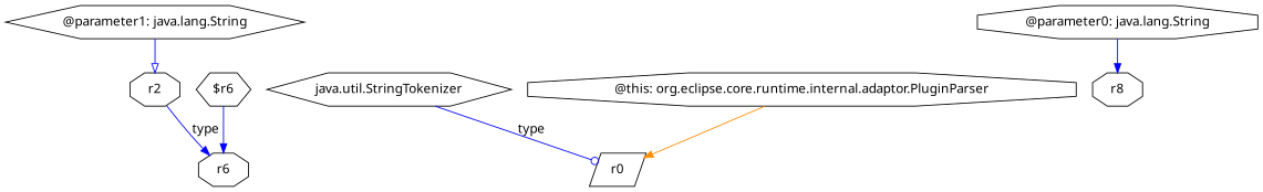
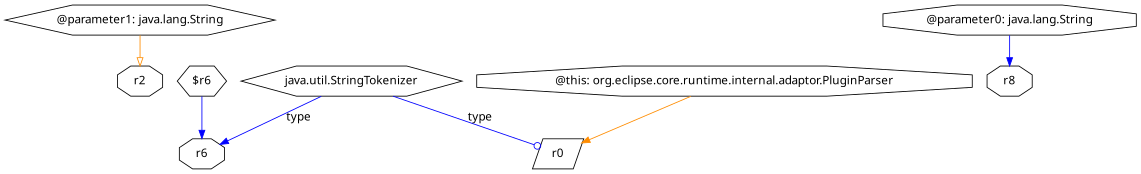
  digraph {
    fontname="Noto Sans"
    node [fontname="Noto Sans" shape=octagon]
    edge [arrowhead=normal color=blue fontname="Noto Sans"]
    n1 [label="@parameter1: java.lang.String" shape=hexagon]
    n2 [label=r2]
    n3 [label="java.util.StringTokenizer" shape=hexagon]
    n4 [label=r6]
    n5 [label=r0 shape=parallelogram]
    n6 [label="$r6" shape=hexagon]
    n7 [label="@this: org.eclipse.core.runtime.internal.adaptor.PluginParser"]
    n8 [label="@parameter0: java.lang.String"]
    n9 [label=r8]
-   n1 -> n2 [arrowhead=onormal]
-   n2 -> n4 [label=type]
+   n1 -> n2 [arrowhead=onormal color=darkorange]
+   n3 -> n4 [label=type]
    n3 -> n5 [arrowhead=odot label=type]
    n6 -> n4
    n7 -> n5 [color=darkorange]
    n8 -> n9
  }
